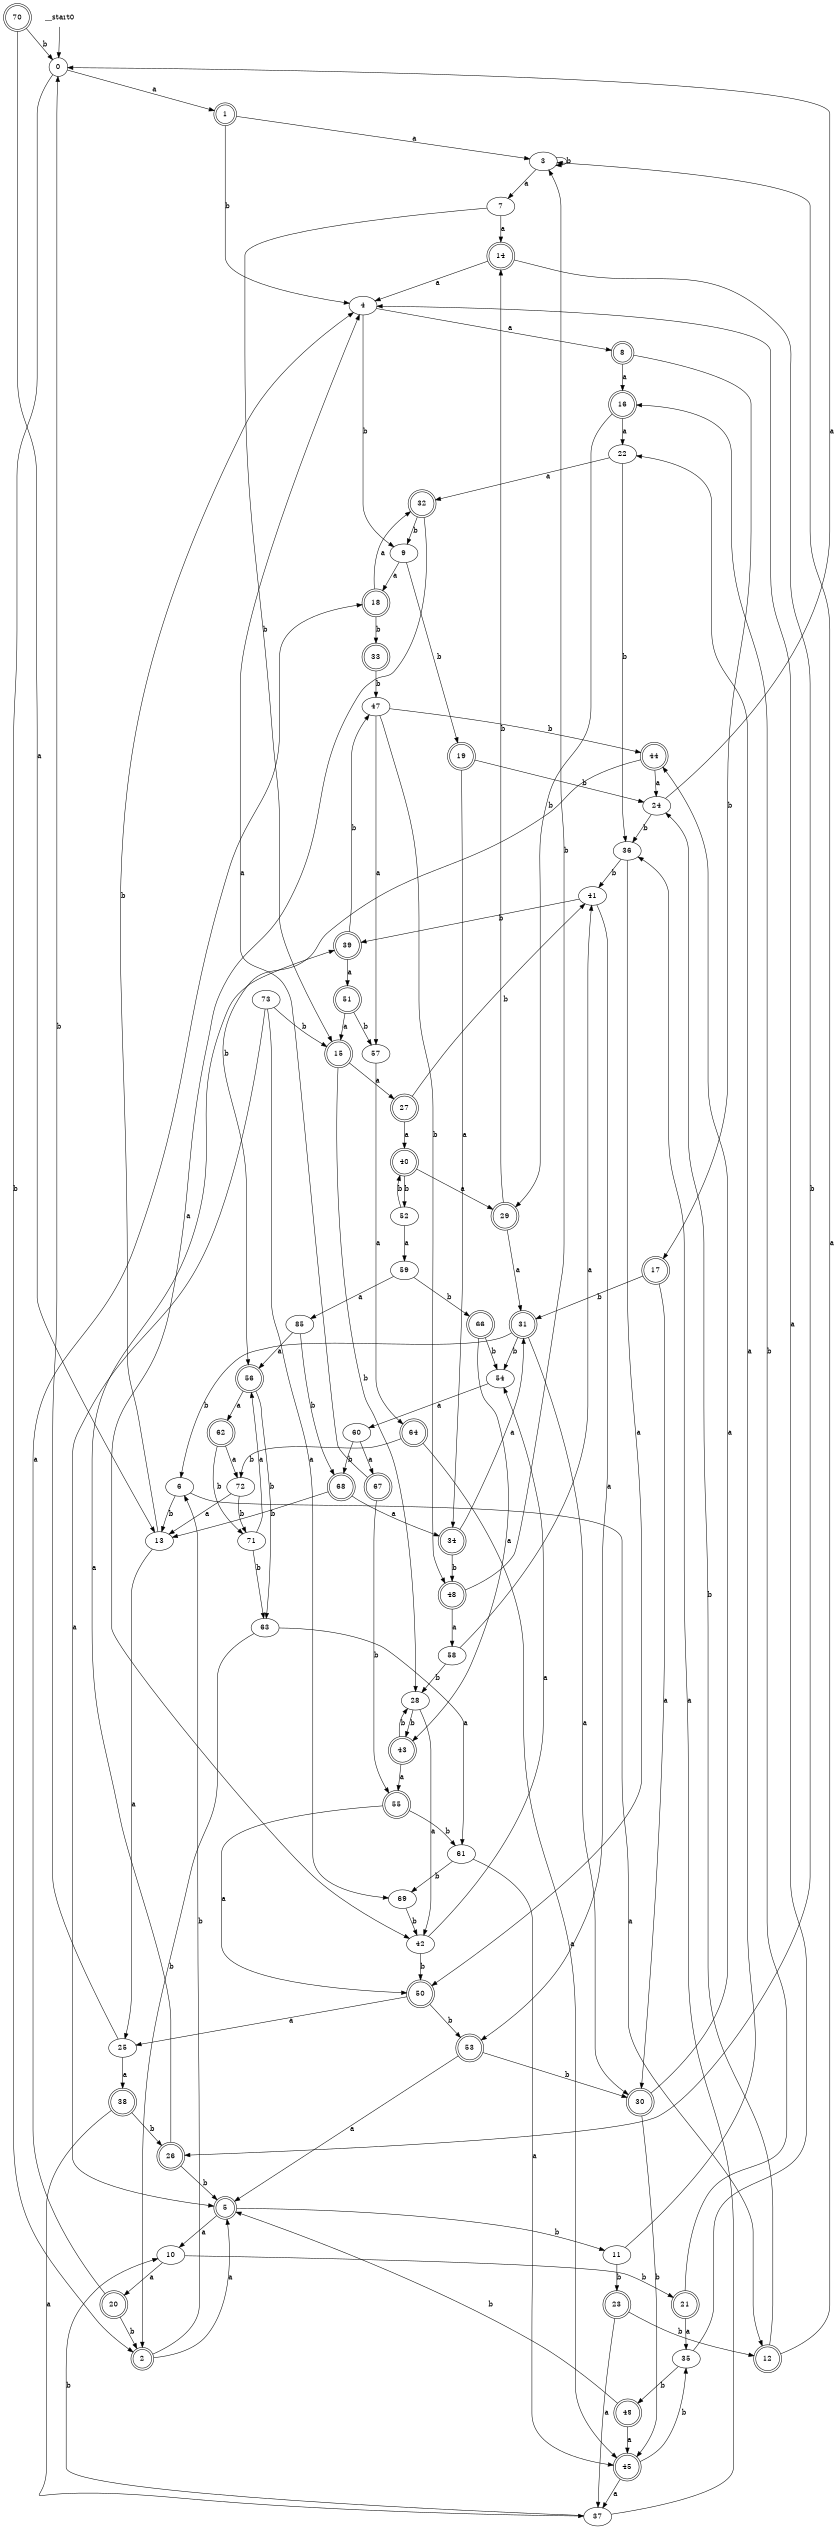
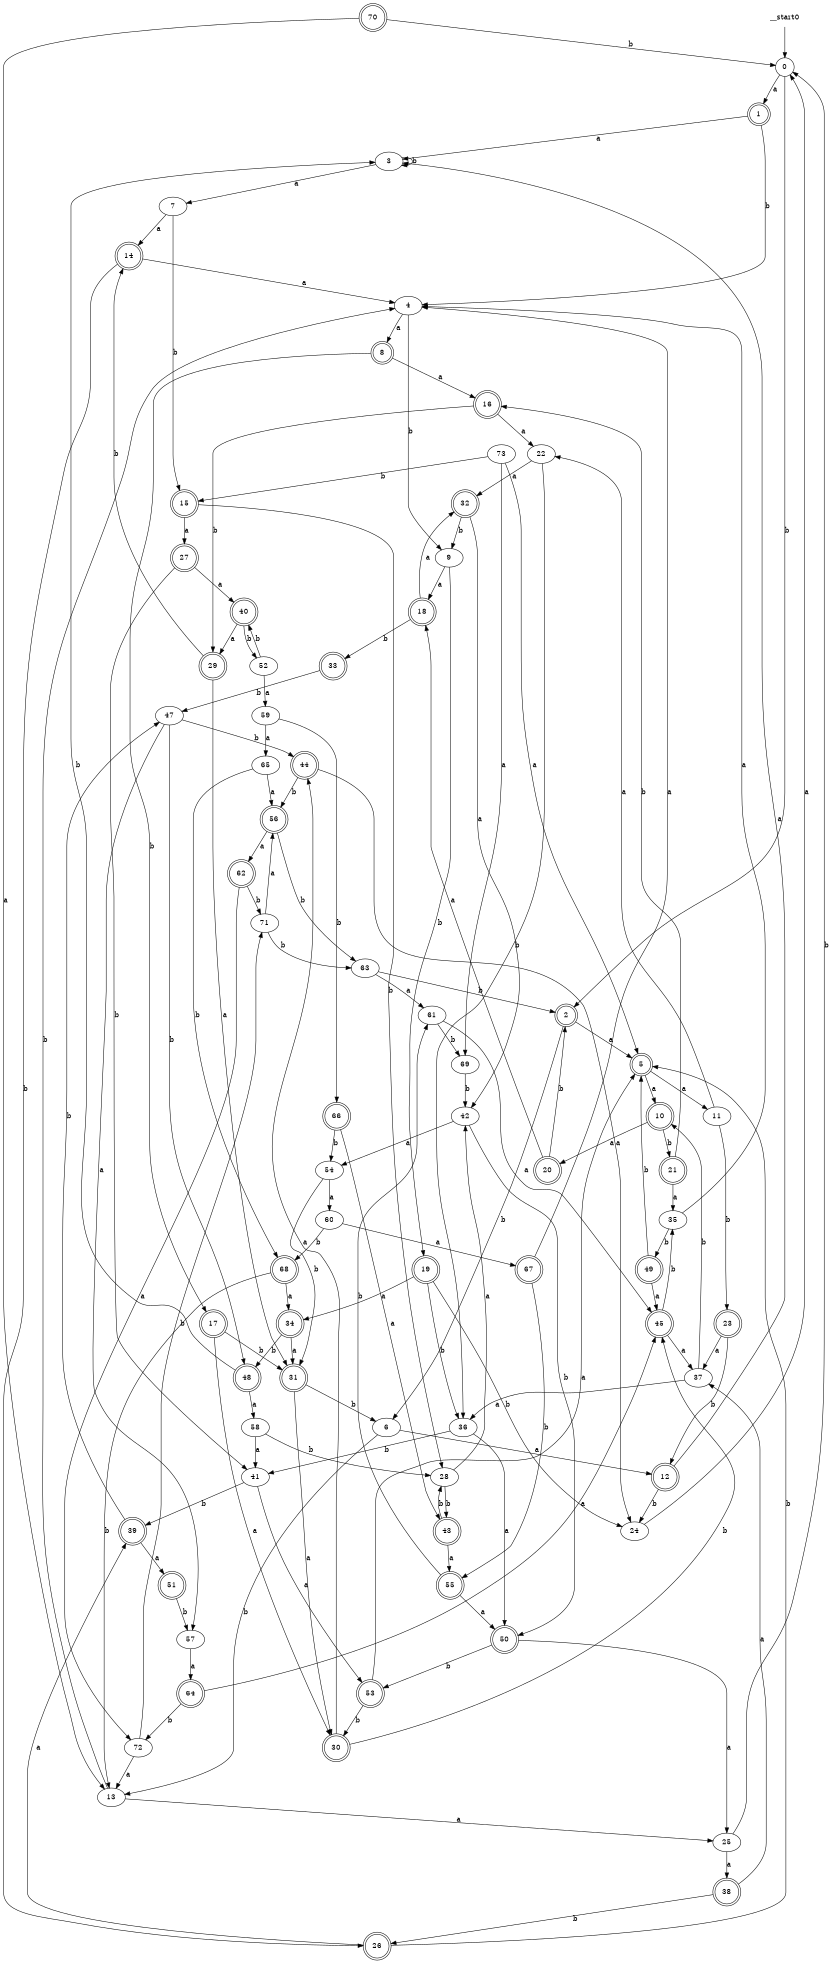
  digraph {
    node [shape=doublecircle]
    __start0 [shape=none]
    0 [shape=circle]
    1
    2
    3 [shape=""]
    4 [shape=""]
    5
    6 [shape=""]
    7 [shape=""]
    8
    9 [shape=""]
-   10 [shape=""]
+   10
    11 [shape=""]
    12
    13 [shape=""]
    14
    15
    16
    17
    18
    19
    20
    21
    22 [shape=""]
    23
    24 [shape=""]
    25 [shape=""]
    26
    27
    28 [shape=""]
    29
    30
    31
    32
    33
    34
    35 [shape=""]
    36 [shape=""]
    37 [shape=""]
    38
    39
    40
    41 [shape=""]
    42 [shape=""]
    43
    44
    45
    47 [shape=""]
    48
    49
    50
    51
    52 [shape=""]
    53
    54 [shape=""]
    55
    56
    57 [shape=""]
    58 [shape=""]
    59 [shape=""]
    60 [shape=""]
    61 [shape=""]
    62
    63 [shape=""]
    64
-   65 [label=85 shape=""]
+   65 [shape=""]
    66
    67
    68
    69 [shape=""]
    71 [shape=ellipse]
    72 [shape=""]
    70
    73 [shape=""]
    __start0 -> 0
    0 -> 1 [label=a]
    0 -> 2 [label=b]
    1 -> 3 [label=a]
    1 -> 4 [label=b]
    2 -> 5 [label=a]
    2 -> 6 [label=b]
    3 -> 3 [label=b]
    3 -> 7 [label=a]
    4 -> 8 [label=a]
    4 -> 9 [label=b]
    5 -> 10 [label=a]
-   5 -> 11 [label=b]
+   5 -> 11 [label=a]
    6 -> 12 [label=a]
    6 -> 13 [label=b]
    7 -> 14 [label=a]
    7 -> 15 [label=b]
    8 -> 16 [label=a]
    8 -> 17 [label=b]
    9 -> 18 [label=a]
    9 -> 19 [label=b]
    10 -> 20 [label=a]
    10 -> 21 [label=b]
    11 -> 22 [label=a]
    11 -> 23 [label=b]
    12 -> 3 [label=a]
    12 -> 24 [label=b]
    13 -> 4 [label=b]
    13 -> 25 [label=a]
    14 -> 4 [label=a]
    14 -> 26 [label=b]
    15 -> 27 [label=a]
    15 -> 28 [label=b]
    16 -> 22 [label=a]
    16 -> 29 [label=b]
    17 -> 30 [label=a]
    17 -> 31 [label=b]
    18 -> 32 [label=a]
    18 -> 33 [label=b]
    19 -> 24 [label=b]
    19 -> 34 [label=a]
    20 -> 2 [label=b]
    20 -> 18 [label=a]
    21 -> 16 [label=b]
    21 -> 35 [label=a]
    22 -> 32 [label=a]
    22 -> 36 [label=b]
    23 -> 12 [label=b]
    23 -> 37 [label=a]
    24 -> 0 [label=a]
-   24 -> 36 [label=b]
+   19 -> 36 [label=b]
    25 -> 0 [label=b]
    25 -> 38 [label=a]
    26 -> 5 [label=b]
    26 -> 39 [label=a]
    27 -> 40 [label=a]
    27 -> 41 [label=b]
    28 -> 42 [label=a]
    28 -> 43 [label=b]
    29 -> 14 [label=b]
    29 -> 31 [label=a]
    30 -> 44 [label=a]
    30 -> 45 [label=b]
    31 -> 6 [label=b]
    31 -> 30 [label=a]
    32 -> 9 [label=b]
    32 -> 42 [label=a]
    33 -> 47 [label=b]
    34 -> 31 [label=a]
    34 -> 48 [label=b]
    35 -> 4 [label=a]
    35 -> 49 [label=b]
    36 -> 41 [label=b]
    36 -> 50 [label=a]
    37 -> 10 [label=b]
    37 -> 36 [label=a]
    38 -> 26 [label=b]
    38 -> 37 [label=a]
    39 -> 47 [label=b]
    39 -> 51 [label=a]
    40 -> 29 [label=a]
    40 -> 52 [label=b]
    41 -> 39 [label=b]
    41 -> 53 [label=a]
    42 -> 50 [label=b]
    42 -> 54 [label=a]
    43 -> 28 [label=b]
    43 -> 55 [label=a]
    44 -> 24 [label=a]
    44 -> 56 [label=b]
    45 -> 35 [label=b]
    45 -> 37 [label=a]
    47 -> 44 [label=b]
    47 -> 48 [label=b]
    47 -> 57 [label=a]
    48 -> 3 [label=b]
    48 -> 58 [label=a]
    49 -> 5 [label=b]
    49 -> 45 [label=a]
    50 -> 25 [label=a]
    50 -> 53 [label=b]
-   51 -> 15 [label=a]
    51 -> 57 [label=b]
    52 -> 40 [label=b]
    52 -> 59 [label=a]
    53 -> 5 [label=a]
    53 -> 30 [label=b]
-   31 -> 54 [label=b]
+   54 -> 31 [label=b]
    54 -> 60 [label=a]
    55 -> 50 [label=a]
    55 -> 61 [label=b]
    56 -> 62 [label=a]
    56 -> 63 [label=b]
    57 -> 64 [label=a]
    58 -> 28 [label=b]
    58 -> 41 [label=a]
    59 -> 65 [label=a]
    59 -> 66 [label=b]
    60 -> 67 [label=a]
    60 -> 68 [label=b]
    61 -> 45 [label=a]
    61 -> 69 [label=b]
    62 -> 71 [label=b]
    62 -> 72 [label=a]
    63 -> 2 [label=b]
    63 -> 61 [label=a]
    64 -> 45 [label=a]
    64 -> 72 [label=b]
    65 -> 56 [label=a]
    65 -> 68 [label=b]
    66 -> 43 [label=a]
    66 -> 54 [label=b]
    67 -> 4 [label=a]
    67 -> 55 [label=b]
    68 -> 13 [label=b]
    68 -> 34 [label=a]
    69 -> 42 [label=b]
    71 -> 56 [label=a]
    71 -> 63 [label=b]
    72 -> 13 [label=a]
    72 -> 71 [label=b]
    70 -> 0 [label=b]
    70 -> 13 [label=a]
    73 -> 5 [label=a]
    73 -> 15 [label=b]
    73 -> 69 [label=a]
  }
